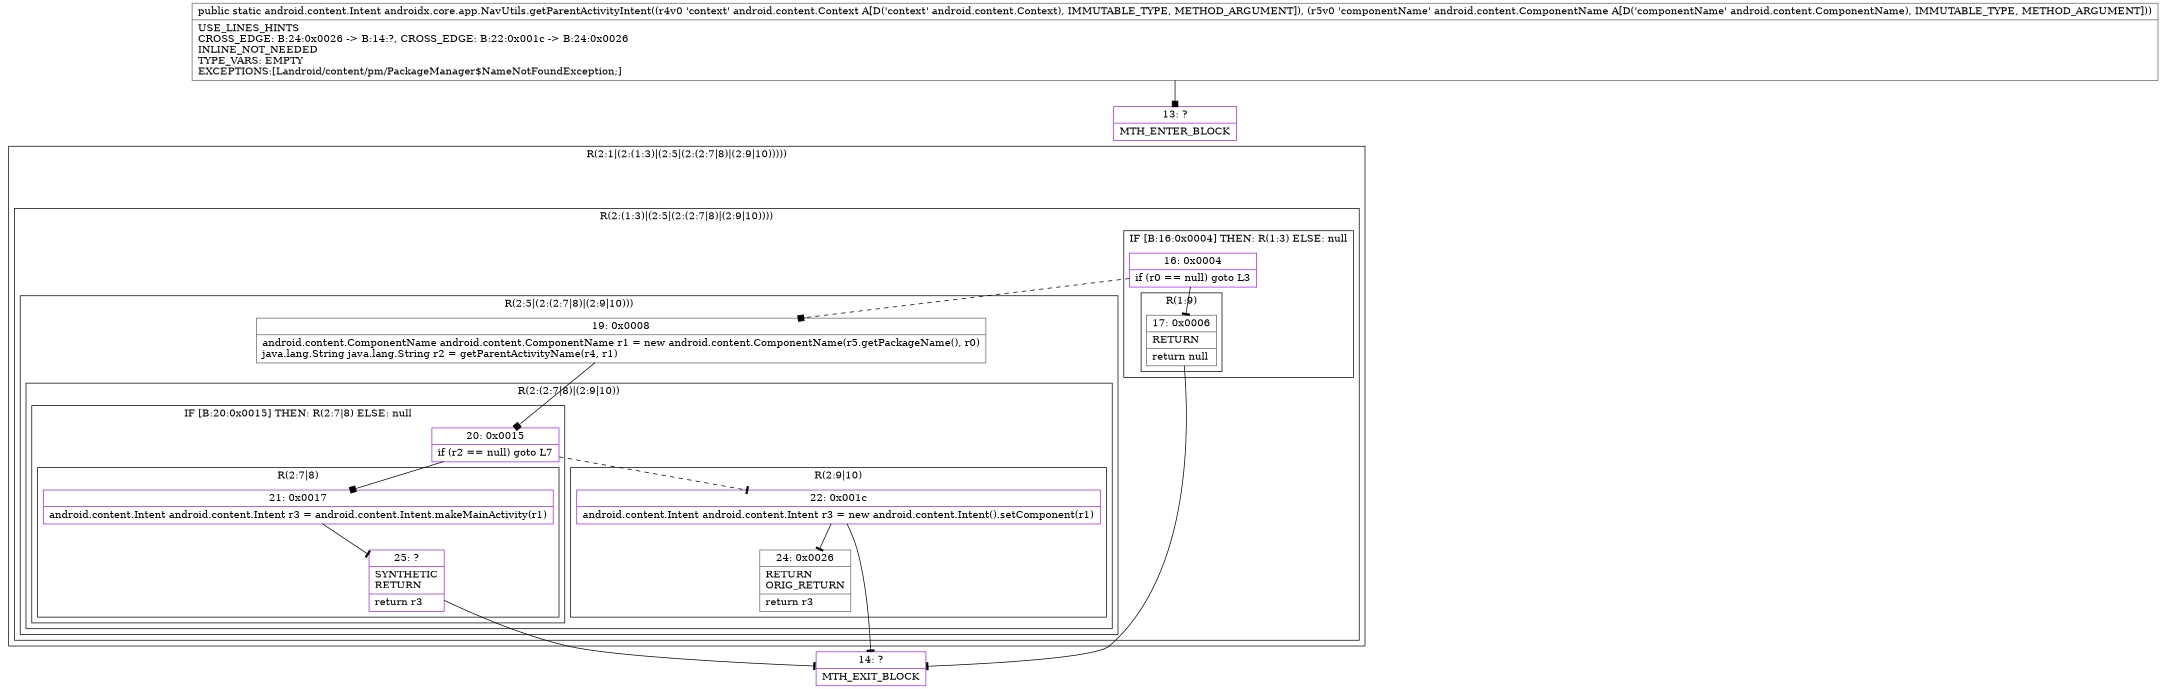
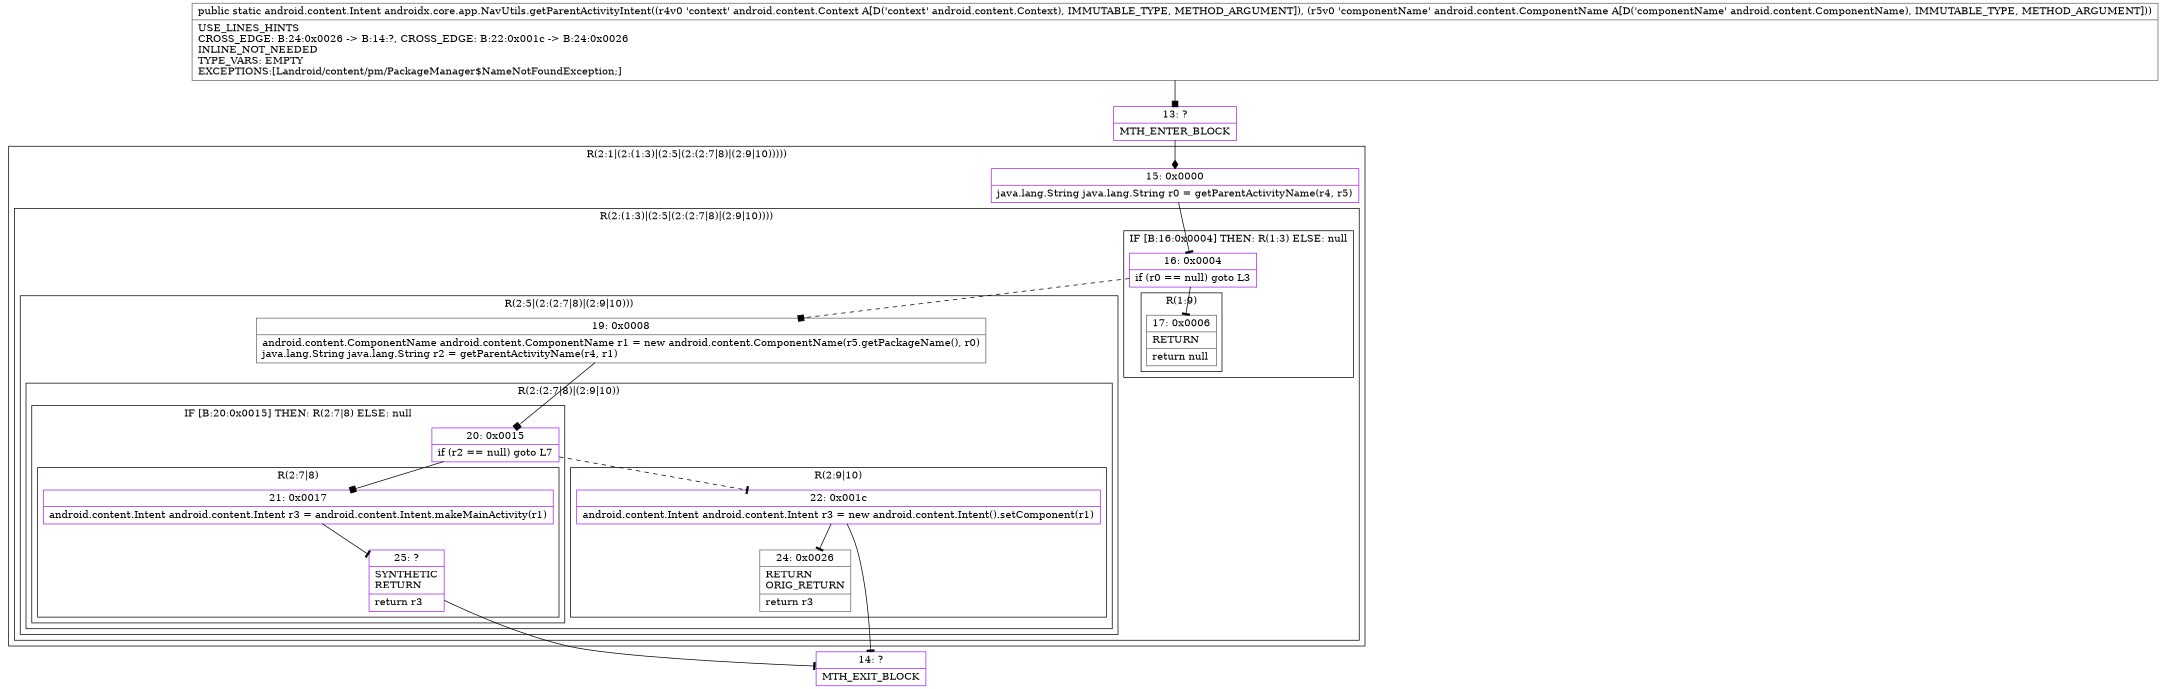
  digraph {
    node [color=purple shape=record]
    edge [arrowhead=tee]
    n1 [color=gray40 label="{17\:\ 0x0006|RETURN\l|return null\l}"]
    n2 [label="{16\:\ 0x0004|if (r0 == null) goto L3\l}"]
    n3 [label="{21\:\ 0x0017|android.content.Intent android.content.Intent r3 = android.content.Intent.makeMainActivity(r1)\l}"]
    n4 [label="{25\:\ ?|SYNTHETIC\lRETURN\l|return r3\l}"]
    n5 [label="{20\:\ 0x0015|if (r2 == null) goto L7\l}"]
    n6 [label="{22\:\ 0x001c|android.content.Intent android.content.Intent r3 = new android.content.Intent().setComponent(r1)\l}"]
    n7 [color=gray40 label="{24\:\ 0x0026|RETURN\lORIG_RETURN\l|return r3\l}"]
    n8 [color=gray40 label="{19\:\ 0x0008|android.content.ComponentName android.content.ComponentName r1 = new android.content.ComponentName(r5.getPackageName(), r0)\ljava.lang.String java.lang.String r2 = getParentActivityName(r4, r1)\l}"]
+   n9 [label="{15\:\ 0x0000|java.lang.String java.lang.String r0 = getParentActivityName(r4, r5)\l}"]
    n10 [label="{14\:\ ?|MTH_EXIT_BLOCK\l}"]
    n11 [label="{13\:\ ?|MTH_ENTER_BLOCK\l}"]
    n12 [color=gray40 label="{public static android.content.Intent androidx.core.app.NavUtils.getParentActivityIntent((r4v0 'context' android.content.Context A[D('context' android.content.Context), IMMUTABLE_TYPE, METHOD_ARGUMENT]), (r5v0 'componentName' android.content.ComponentName A[D('componentName' android.content.ComponentName), IMMUTABLE_TYPE, METHOD_ARGUMENT]))  | USE_LINES_HINTS\lCROSS_EDGE: B:24:0x0026 \-\> B:14:?, CROSS_EDGE: B:22:0x001c \-\> B:24:0x0026\lINLINE_NOT_NEEDED\lTYPE_VARS: EMPTY\lEXCEPTIONS:[Landroid\/content\/pm\/PackageManager$NameNotFoundException;]\l}"]
    subgraph cluster_1 {
      label="R(2:1|(2:(1:3)|(2:5|(2:(2:7|8)|(2:9|10)))))"
+     n9
      subgraph cluster_2 {
        label="R(2:(1:3)|(2:5|(2:(2:7|8)|(2:9|10))))"
        subgraph cluster_3 {
          label="IF [B:16:0x0004] THEN: R(1:3) ELSE: null"
          n2
          subgraph cluster_4 {
            label="R(1:9)"
            n1
          }
        }
        subgraph cluster_5 {
          label="R(2:5|(2:(2:7|8)|(2:9|10)))"
          n8
          subgraph cluster_6 {
            label="R(2:(2:7|8)|(2:9|10))"
            subgraph cluster_7 {
              label="IF [B:20:0x0015] THEN: R(2:7|8) ELSE: null"
              n5
              subgraph cluster_8 {
                label="R(2:7|8)"
                n3
                n4
              }
            }
            subgraph cluster_9 {
              label="R(2:9|10)"
              n6
              n7
            }
          }
        }
      }
    }
-   n1 -> n10
    n2 -> n1
    n2 -> n8 [arrowhead=box style=dashed]
    n3 -> n4
    n4 -> n10
    n5 -> n3 [arrowhead=box]
    n5 -> n6 [style=dashed]
    n6 -> n7
    n6 -> n10
    n8 -> n5 [arrowhead=box]
+   n9 -> n2
+   n11 -> n9 [arrowhead=diamond]
    n12 -> n11 [arrowhead=box]
  }
